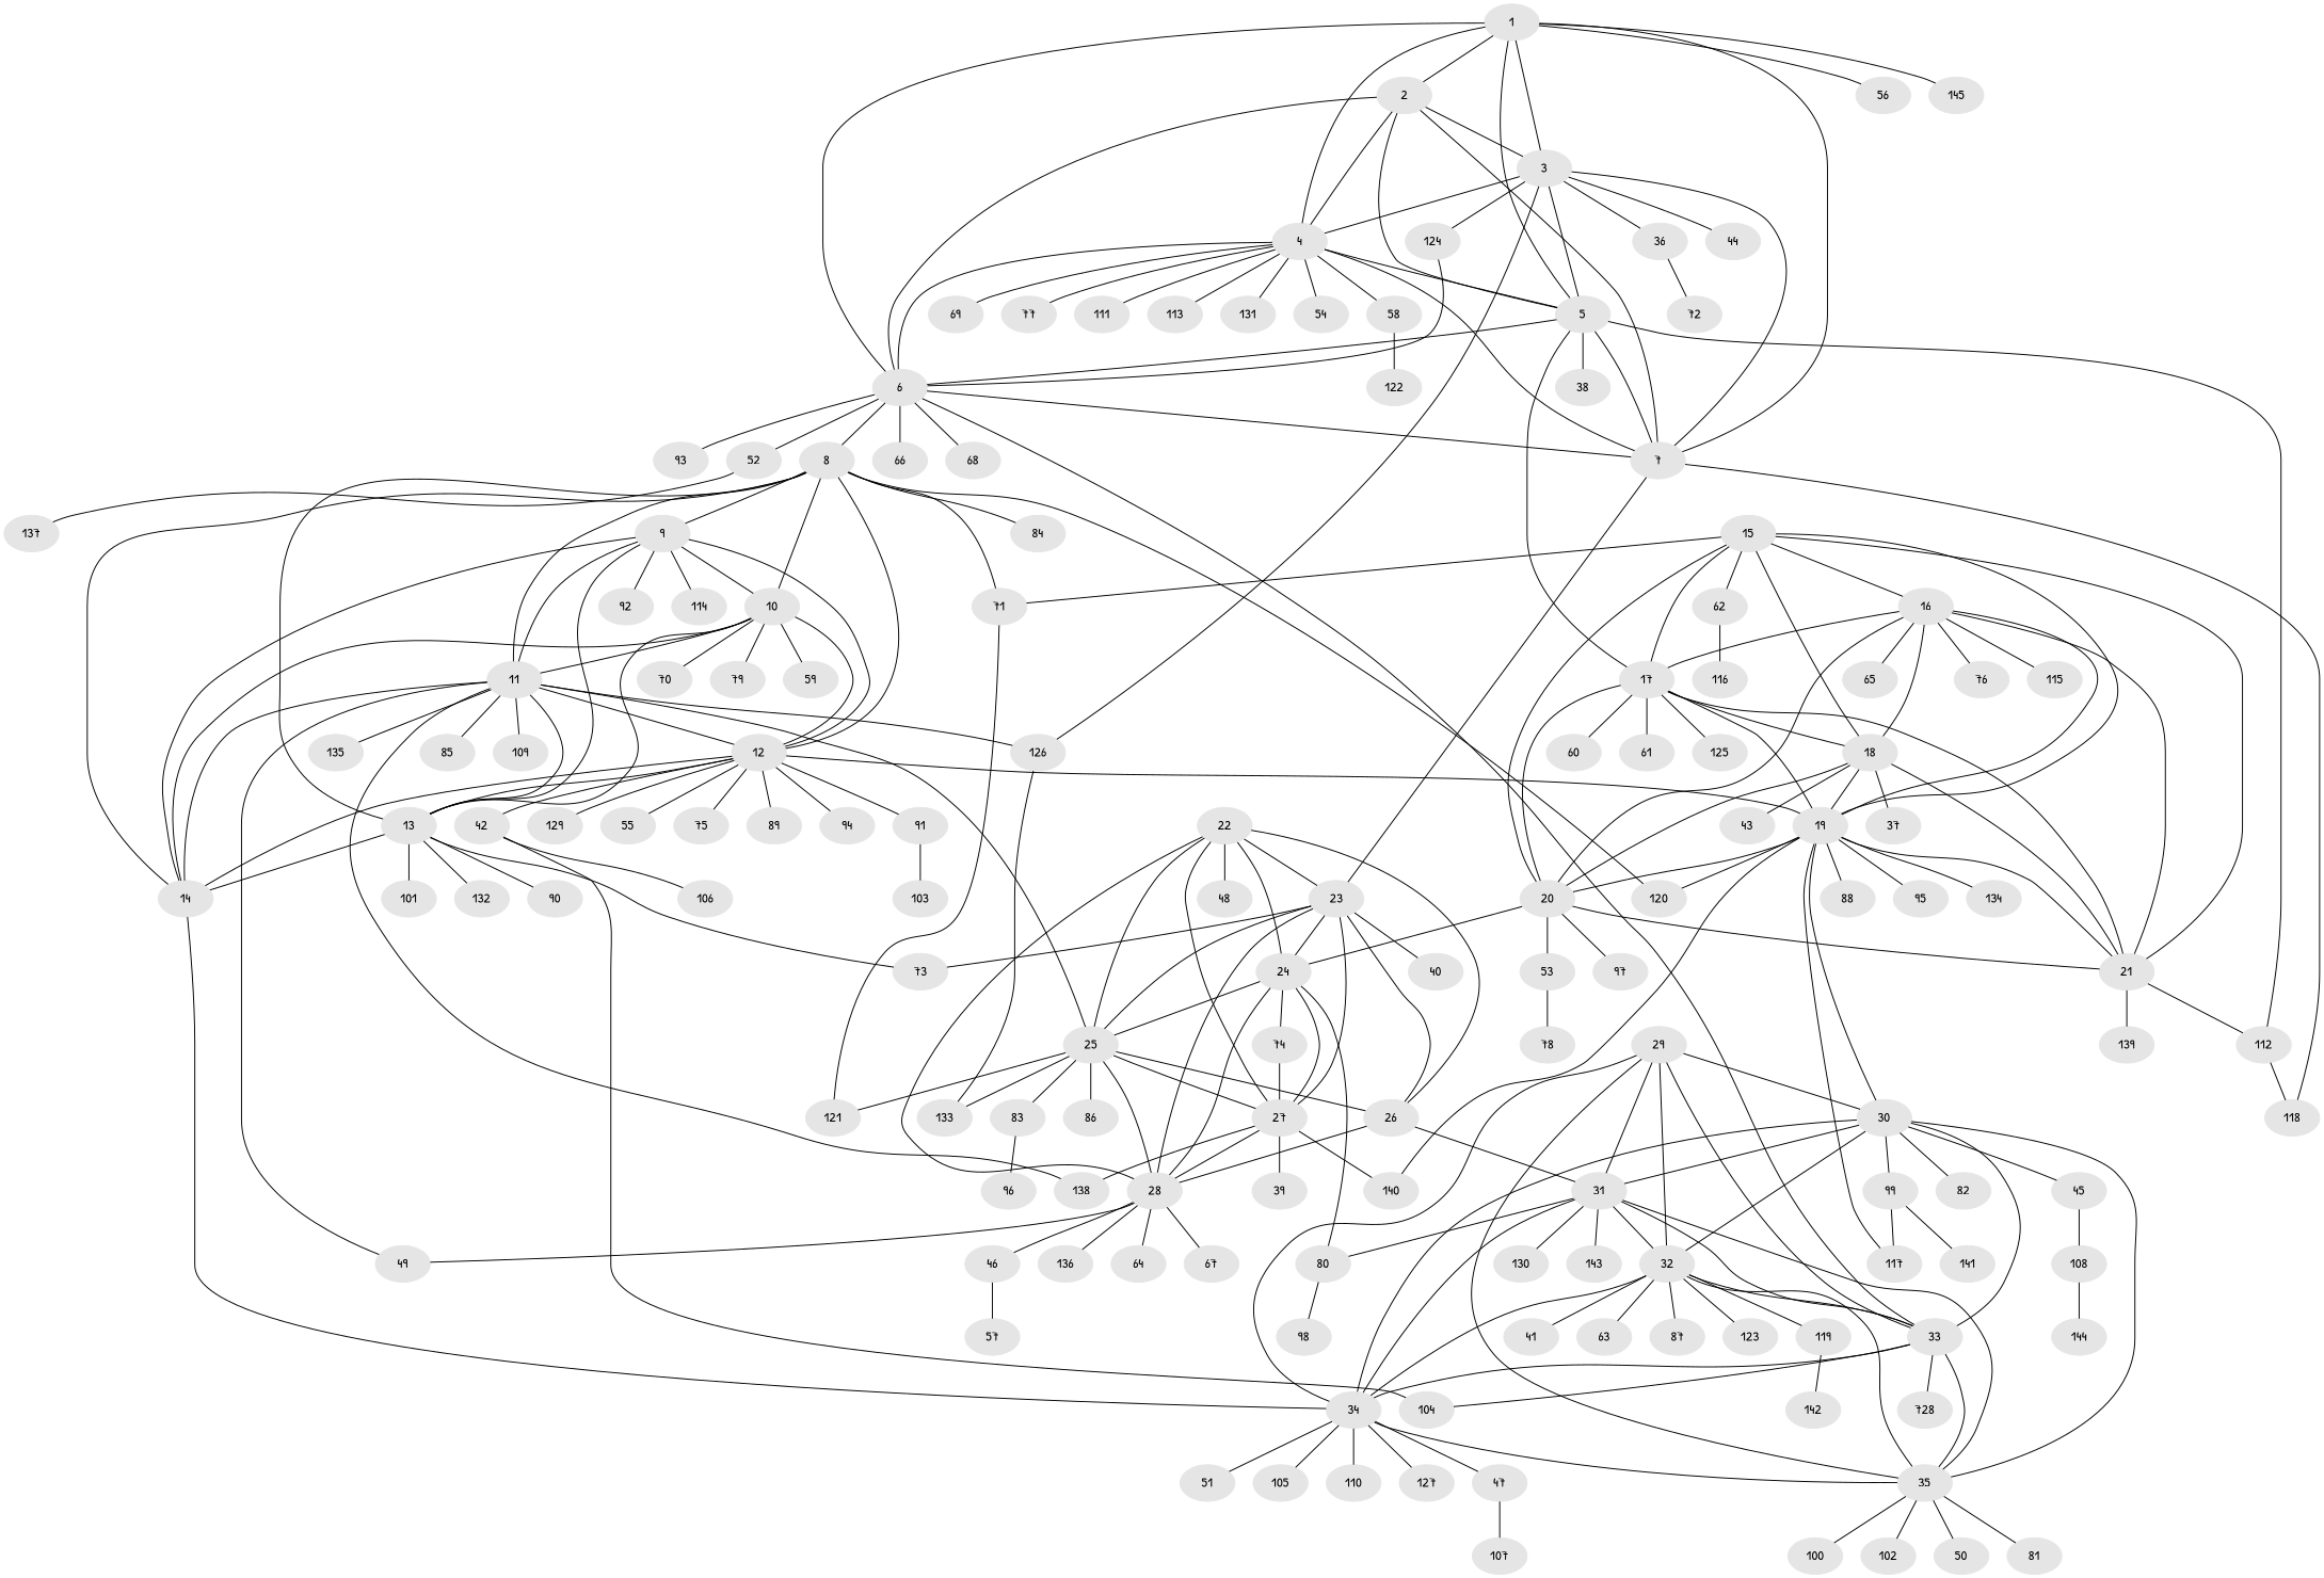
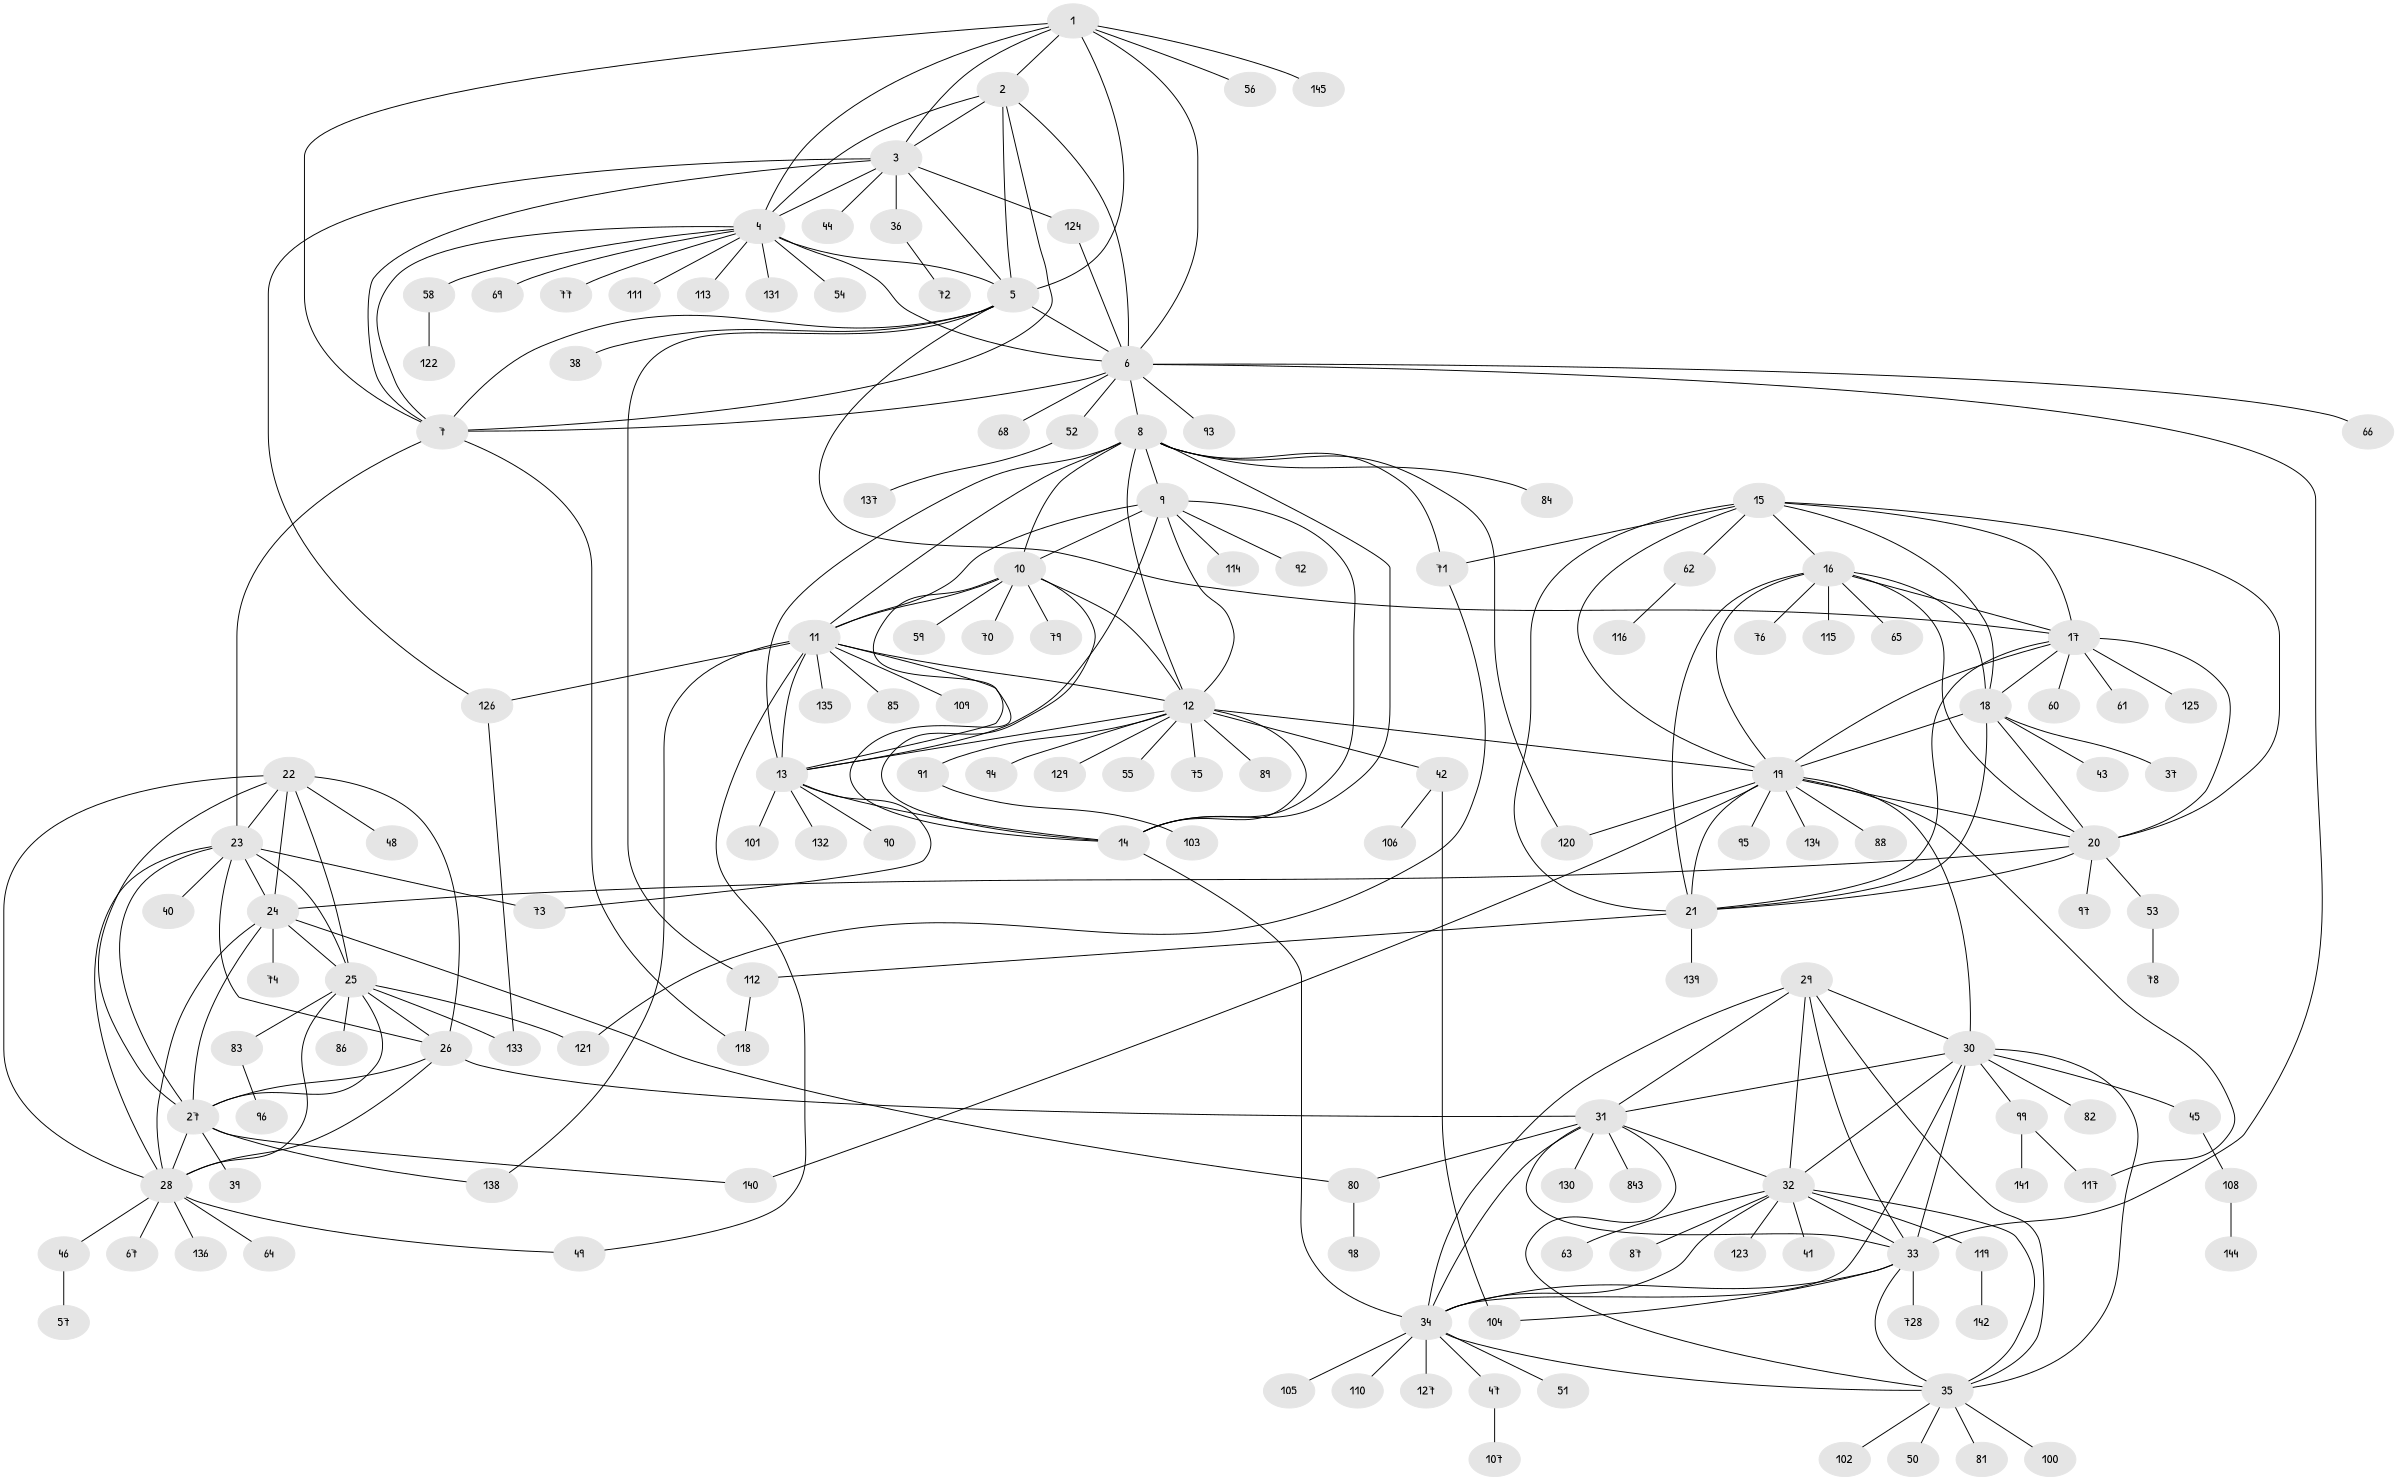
  graph {
    fontname="Patrick Hand"
    node [color=gray90 fontname="Patrick Hand" style=filled]
    edge [fontname="Patrick Hand"]
    1
    2
    3
    4
    5
    6
    7
    56
    145
    36
    44
    124
    126
    54
    58
    69
    77
    111
    113
    131
    17
    38
    112
    8
    33
    52
    66
    68
    93
    23
    118
    72
    133
    122
    19
    18
    20
    21
    60
    61
    125
    9
    10
    11
    12
    13
    14
    71
    84
    120
    34
    35
    104
    n54 [label=728]
    137
    25
    73
    24
    26
    27
    28
    40
    92
    114
    59
    70
    79
    49
    85
    109
    135
    138
    42
    55
    75
    89
    91
    94
    129
    90
    101
    132
    121
    83
    86
    30
    88
    95
    117
    134
    140
    106
    103
    47
    51
    105
    110
    127
    15
    16
    62
    65
    76
    115
    37
    43
    53
    97
    139
    116
    31
    32
    45
    82
    99
    74
    80
    78
    22
    48
    39
    46
    64
    67
    136
    98
    96
    130
-   143
+   143 [label=843]
    57
    29
    41
    63
    87
    119
    123
    50
    81
    100
    102
    108
    141
    142
    107
    144
    1 -- 2
    1 -- 3
    1 -- 4
    1 -- 5
    1 -- 6
    1 -- 7
    1 -- 56
    1 -- 145
    2 -- 3
    2 -- 4
    2 -- 5
    2 -- 6
    2 -- 7
    3 -- 4
    3 -- 5
    3 -- 7
    3 -- 36
    3 -- 44
    3 -- 124
    3 -- 126
    4 -- 5
    4 -- 6
    4 -- 7
    4 -- 54
    4 -- 58
    4 -- 69
    4 -- 77
    4 -- 111
    4 -- 113
    4 -- 131
    5 -- 6
    5 -- 7
    5 -- 17
    5 -- 38
    5 -- 112
    6 -- 7
    6 -- 8
    6 -- 33
    6 -- 52
    6 -- 66
    6 -- 68
    6 -- 93
    7 -- 23
    7 -- 118
    36 -- 72
    124 -- 6
    126 -- 133
    58 -- 122
    17 -- 19
    17 -- 18
    17 -- 20
    17 -- 21
    17 -- 60
    17 -- 61
    17 -- 125
    112 -- 118
    8 -- 9
    8 -- 10
    8 -- 11
    8 -- 12
    8 -- 13
    8 -- 14
    8 -- 71
    8 -- 84
    8 -- 120
    33 -- 34
    33 -- 35
    33 -- 104
    33 -- n54
    52 -- 137
    23 -- 25
    23 -- 73
    23 -- 24
    23 -- 26
    23 -- 27
    23 -- 28
    23 -- 40
    19 -- 20
    19 -- 21
    19 -- 120
    19 -- 30
    19 -- 88
    19 -- 95
    19 -- 117
    19 -- 134
    19 -- 140
    18 -- 19
    18 -- 20
    18 -- 21
    18 -- 37
    18 -- 43
    20 -- 21
    20 -- 24
    20 -- 53
    20 -- 97
    21 -- 112
    21 -- 139
    9 -- 10
    9 -- 11
    9 -- 12
    9 -- 13
    9 -- 14
    9 -- 92
    9 -- 114
    10 -- 11
    10 -- 12
    10 -- 13
    10 -- 14
    10 -- 59
    10 -- 70
    10 -- 79
    11 -- 126
    11 -- 12
    11 -- 13
    11 -- 14
-   11 -- 25
    11 -- 49
    11 -- 85
    11 -- 109
    11 -- 135
    11 -- 138
    12 -- 19
    12 -- 13
    12 -- 14
    12 -- 42
    12 -- 55
    12 -- 75
    12 -- 89
    12 -- 91
    12 -- 94
    12 -- 129
    13 -- 14
    13 -- 73
    13 -- 90
    13 -- 101
    13 -- 132
    14 -- 34
    71 -- 121
    34 -- 35
    34 -- 47
    34 -- 51
    34 -- 105
    34 -- 110
    34 -- 127
    35 -- 50
    35 -- 81
    35 -- 100
    35 -- 102
    25 -- 133
    25 -- 26
    25 -- 27
    25 -- 28
    25 -- 121
    25 -- 83
    25 -- 86
    24 -- 25
    24 -- 27
    24 -- 28
    24 -- 74
    24 -- 80
-   74 -- 27
+   26 -- 27
    26 -- 28
    26 -- 31
    27 -- 28
    27 -- 138
    27 -- 140
    27 -- 39
    28 -- 49
    28 -- 46
    28 -- 64
    28 -- 67
    28 -- 136
    42 -- 104
    42 -- 106
    91 -- 103
    83 -- 96
    30 -- 33
    30 -- 34
    30 -- 35
    30 -- 31
    30 -- 32
    30 -- 45
    30 -- 82
    30 -- 99
    47 -- 107
    15 -- 17
    15 -- 19
    15 -- 18
    15 -- 20
    15 -- 21
    15 -- 71
    15 -- 16
    15 -- 62
    16 -- 17
    16 -- 19
    16 -- 18
    16 -- 20
    16 -- 21
    16 -- 65
    16 -- 76
    16 -- 115
    62 -- 116
    53 -- 78
    31 -- 33
    31 -- 34
    31 -- 35
    31 -- 32
    31 -- 80
    31 -- 130
    31 -- 143
    32 -- 33
    32 -- 34
    32 -- 35
    32 -- 41
    32 -- 63
    32 -- 87
    32 -- 119
    32 -- 123
    45 -- 108
    99 -- 117
    99 -- 141
    80 -- 98
    22 -- 23
    22 -- 25
    22 -- 24
    22 -- 26
    22 -- 27
    22 -- 28
    22 -- 48
    46 -- 57
    29 -- 33
    29 -- 34
    29 -- 35
    29 -- 30
    29 -- 31
    29 -- 32
    119 -- 142
    108 -- 144
  }
